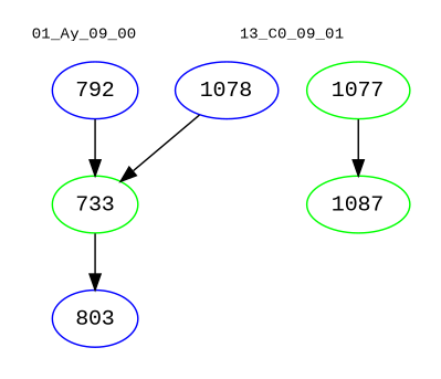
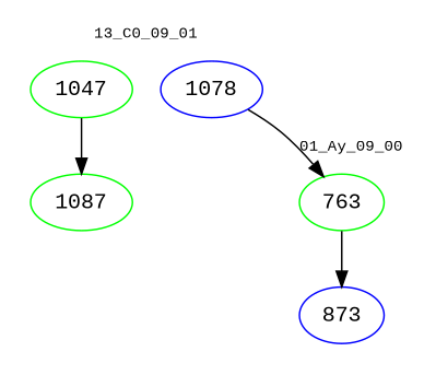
  digraph {
    fontname="Liberation Mono"
    node [color=blue fontname="Liberation Mono"]
    edge [color=black fontname="Liberation Mono"]
-   n1 [label=792]
-   n2 [color=green label=733]
-   n3 [label=803]
+   n2 [color=green label=763]
+   n3 [label=873]
    n4 [label=1078]
-   n5 [color=green label=1077]
+   n5 [color=green label=1047]
    n6 [color=green label=1087]
    subgraph cluster_1 {
      color=white
      fontsize=10
      label="01_Ay_09_00"
-     n1
      n2
      n3
    }
    subgraph cluster_2 {
      color=white
      fontsize=10
      label="13_C0_09_01"
      n4
      n5
      n6
    }
-   n1 -> n2
    n2 -> n3
    n4 -> n2
    n5 -> n6
  }
